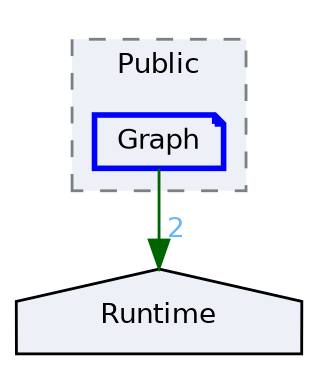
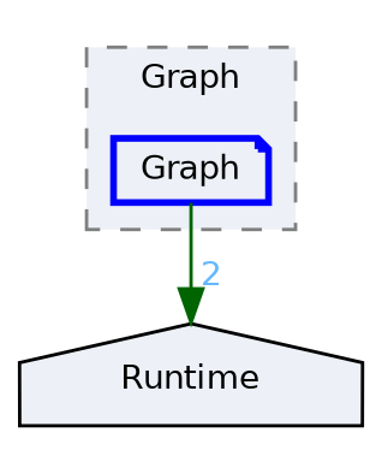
  digraph {
    compound=true
    node [fillcolor="#edf0f7" fontname=Helvetica fontsize=10]
    n1 [color=blue height=0.2 label="Graph" shape=note style="filled,bold" width=0.4]
    n2 [color=black height=0.2 label=Runtime shape=house style=filled width=0.4]
    subgraph cluster_1 {
      bgcolor="#edf0f7"
      fontname=Helvetica
      fontsize=10
-     label=Public
+     label="Graph"
      pencolor=grey50
      style="filled,dashed"
      n1
    }
    n1 -> n2 [color=darkgreen fontcolor=steelblue1 fontname=Helvetica fontsize=10 headlabel=2 labeldistance=1.5 labelfontname=Helvetica labelfontsize=10 style=solid]
  }
